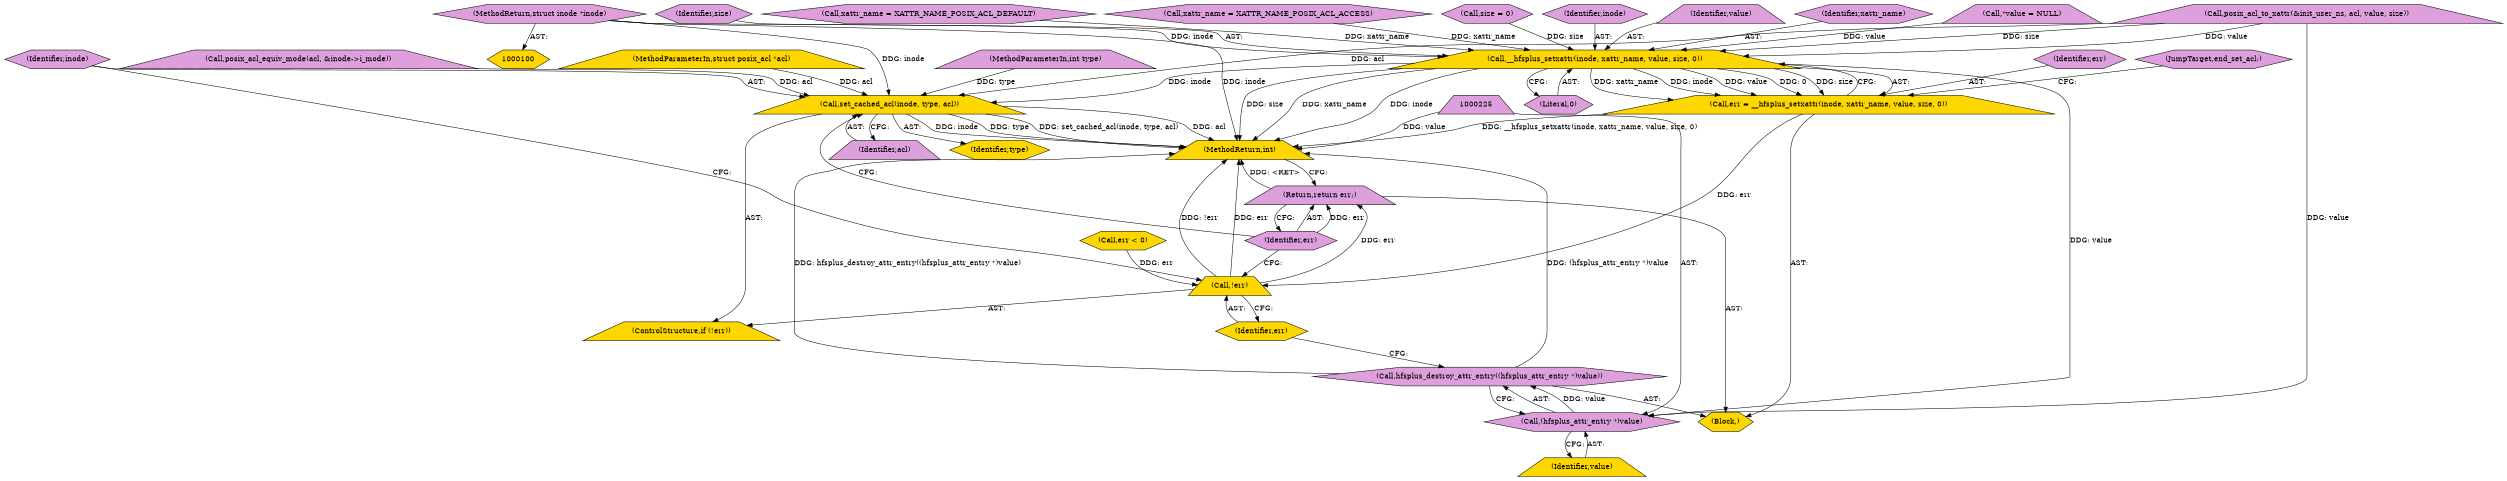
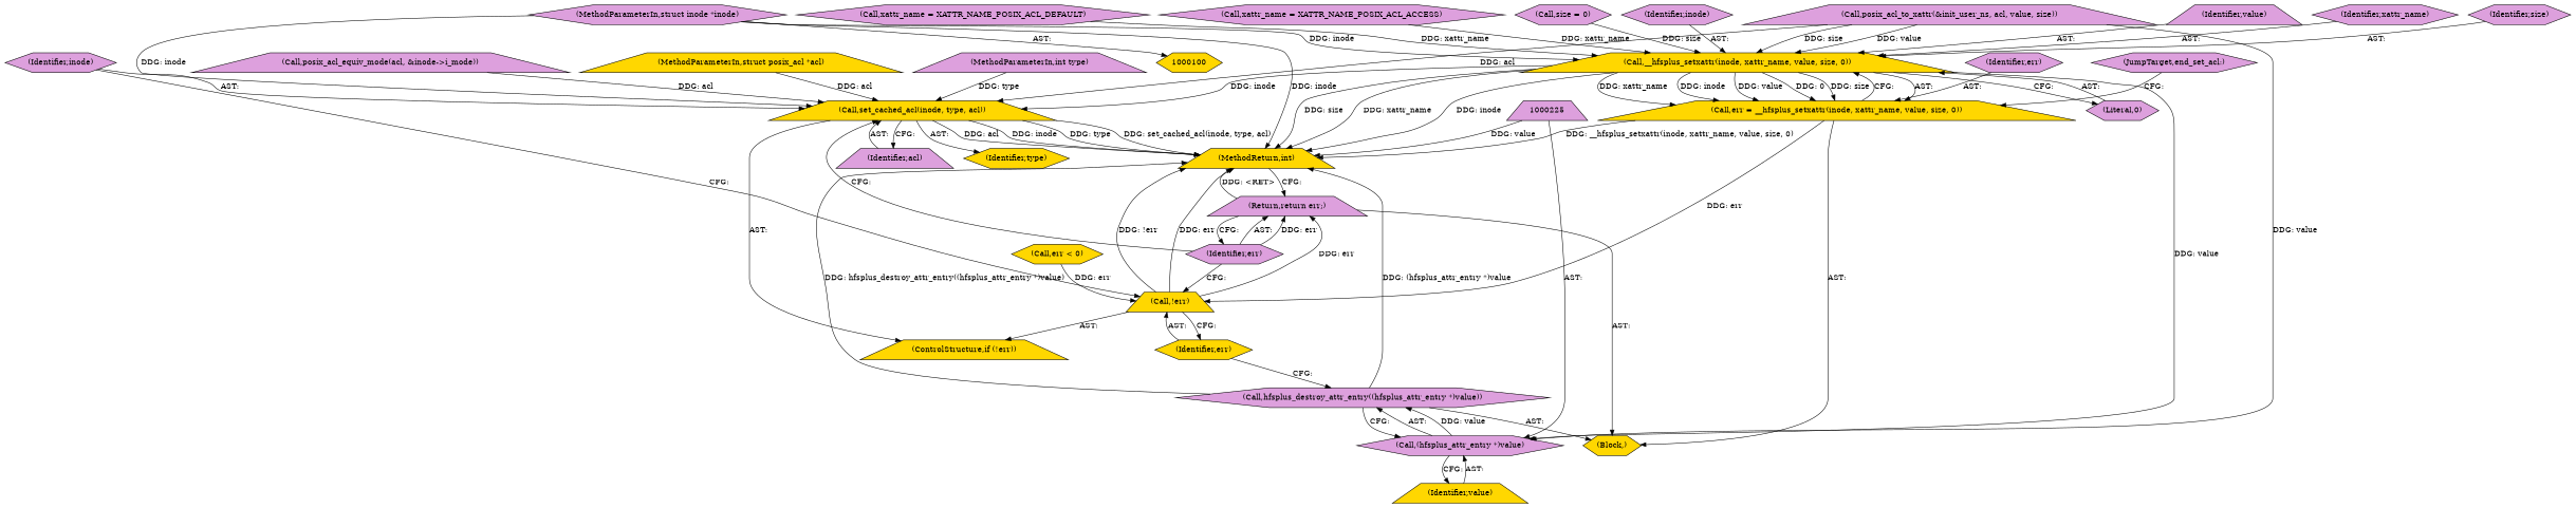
  digraph {
    node [fillcolor=plum shape=hexagon style=filled]
-   n1 [label="(MethodReturn,struct inode *inode)"]
+   n1 [label="(MethodParameterIn,struct inode *inode)"]
    n2 [fillcolor=gold label="(Call,__hfsplus_setxattr(inode, xattr_name, value, size, 0))" shape=trapezium]
    n3 [fillcolor=gold label="(Call,set_cached_acl(inode, type, acl))" shape=trapezium]
    n4 [fillcolor=gold label="(MethodReturn,int)" shape=trapezium]
    1000100 [fillcolor=gold]
    n6 [fillcolor=gold label="(Call,err = __hfsplus_setxattr(inode, xattr_name, value, size, 0))" shape=trapezium]
    n7 [label="(Call,(hfsplus_attr_entry *)value)"]
    n8 [label="(Literal,0)"]
    n9 [fillcolor=gold label="(ControlStructure,if (!err))" shape=trapezium]
    n10 [label="(Identifier,acl)" shape=trapezium]
    n11 [fillcolor=gold label="(Identifier,type)"]
    n12 [label="(Return,return err;)" shape=trapezium]
    n13 [fillcolor=gold label="(Call,!err)" shape=trapezium]
    n14 [fillcolor=gold label="(Block,)"]
    n15 [label="(Call,hfsplus_destroy_attr_entry((hfsplus_attr_entry *)value))"]
    n16 [fillcolor=gold label="(Identifier,value)" shape=trapezium]
    n17 [fillcolor=gold label="(Identifier,err)"]
    n18 [label="(Identifier,err)"]
    n19 [fillcolor=gold label="(Call,err < 0)"]
    n20 [label="(Identifier,inode)"]
    n21 [label="(Call,posix_acl_to_xattr(&init_user_ns, acl, value, size))" shape=trapezium]
    n22 [label="(Identifier,value)" shape=trapezium]
    n23 [label="(Identifier,xattr_name)"]
-   n24 [label="(Call,*value = NULL)" shape=trapezium]
    n25 [label="(Identifier,size)"]
    n26 [label="(Call,xattr_name = XATTR_NAME_POSIX_ACL_DEFAULT)"]
    n27 [label="(MethodParameterIn,int type)" shape=trapezium]
    n28 [label="(Call,xattr_name = XATTR_NAME_POSIX_ACL_ACCESS)"]
    n29 [label="(Identifier,inode)"]
    n30 [label="(Call,size = 0)"]
    n31 [label="(Call,posix_acl_equiv_mode(acl, &inode->i_mode))" shape=trapezium]
    n32 [label="(Identifier,err)"]
    n33 [fillcolor=gold label="(MethodParameterIn,struct posix_acl *acl)" shape=trapezium]
    n34 [label="(JumpTarget,end_set_acl:)"]
    1000225 [shape=trapezium]
    n1 -> n2 [label="DDG: inode"]
    n1 -> n3 [label="DDG: inode"]
    n1 -> n4 [label="DDG: inode"]
    n1 -> 1000100 [label="AST: "]
    n2 -> n3 [label="DDG: inode"]
    n2 -> n4 [label="DDG: inode"]
    n2 -> n4 [label="DDG: xattr_name"]
    n2 -> n4 [label="DDG: size"]
    n2 -> n6 [label="AST: "]
    n2 -> n6 [label="DDG: xattr_name"]
    n2 -> n6 [label="DDG: inode"]
    n2 -> n6 [label="DDG: value"]
    n2 -> n6 [label="DDG: 0"]
    n2 -> n6 [label="DDG: size"]
    n2 -> n7 [label="DDG: value"]
    n2 -> n8 [label="CFG: "]
    n3 -> n4 [label="DDG: acl"]
    n3 -> n4 [label="DDG: inode"]
    n3 -> n4 [label="DDG: type"]
    n3 -> n4 [label="DDG: set_cached_acl(inode, type, acl)"]
    n3 -> n9 [label="AST: "]
    n3 -> n10 [label="CFG: "]
    n3 -> n11 [label="AST: "]
    n4 -> n12 [label="CFG: "]
    n6 -> n2 [label="CFG: "]
    n6 -> n4 [label="DDG: __hfsplus_setxattr(inode, xattr_name, value, size, 0)"]
    n6 -> n13 [label="DDG: err"]
    n6 -> n14 [label="AST: "]
    n7 -> n15 [label="AST: "]
    n7 -> n15 [label="DDG: value"]
    n7 -> n16 [label="CFG: "]
    n8 -> n2 [label="AST: "]
    n10 -> n3 [label="AST: "]
    n12 -> n4 [label="DDG: <RET>"]
    n12 -> n14 [label="AST: "]
    n12 -> n18 [label="CFG: "]
    n13 -> n4 [label="DDG: !err"]
    n13 -> n4 [label="DDG: err"]
    n13 -> n9 [label="AST: "]
    n13 -> n12 [label="DDG: err"]
    n13 -> n17 [label="CFG: "]
    n15 -> n4 [label="DDG: hfsplus_destroy_attr_entry((hfsplus_attr_entry *)value)"]
    n15 -> n4 [label="DDG: (hfsplus_attr_entry *)value"]
    n15 -> n7 [label="CFG: "]
    n15 -> n14 [label="AST: "]
    n16 -> n7 [label="AST: "]
    n17 -> n13 [label="AST: "]
    n17 -> n15 [label="CFG: "]
    n18 -> n3 [label="CFG: "]
    n18 -> n12 [label="AST: "]
    n18 -> n12 [label="DDG: err"]
    n18 -> n13 [label="CFG: "]
    n19 -> n13 [label="DDG: err"]
    n20 -> n2 [label="AST: "]
    n21 -> n2 [label="DDG: value"]
    n21 -> n2 [label="DDG: size"]
    n21 -> n3 [label="DDG: acl"]
    n21 -> n7 [label="DDG: value"]
    n22 -> n2 [label="AST: "]
    n23 -> n2 [label="AST: "]
-   n24 -> n2 [label="DDG: value"]
    n25 -> n2 [label="AST: "]
    n26 -> n2 [label="DDG: xattr_name"]
    n27 -> n3 [label="DDG: type"]
    n28 -> n2 [label="DDG: xattr_name"]
    n29 -> n3 [label="AST: "]
    n29 -> n13 [label="CFG: "]
    n30 -> n2 [label="DDG: size"]
    n31 -> n3 [label="DDG: acl"]
    n32 -> n6 [label="AST: "]
    n33 -> n3 [label="DDG: acl"]
    n34 -> n6 [label="CFG: "]
    1000225 -> n4 [label="DDG: value"]
    1000225 -> n7 [label="AST: "]
  }
